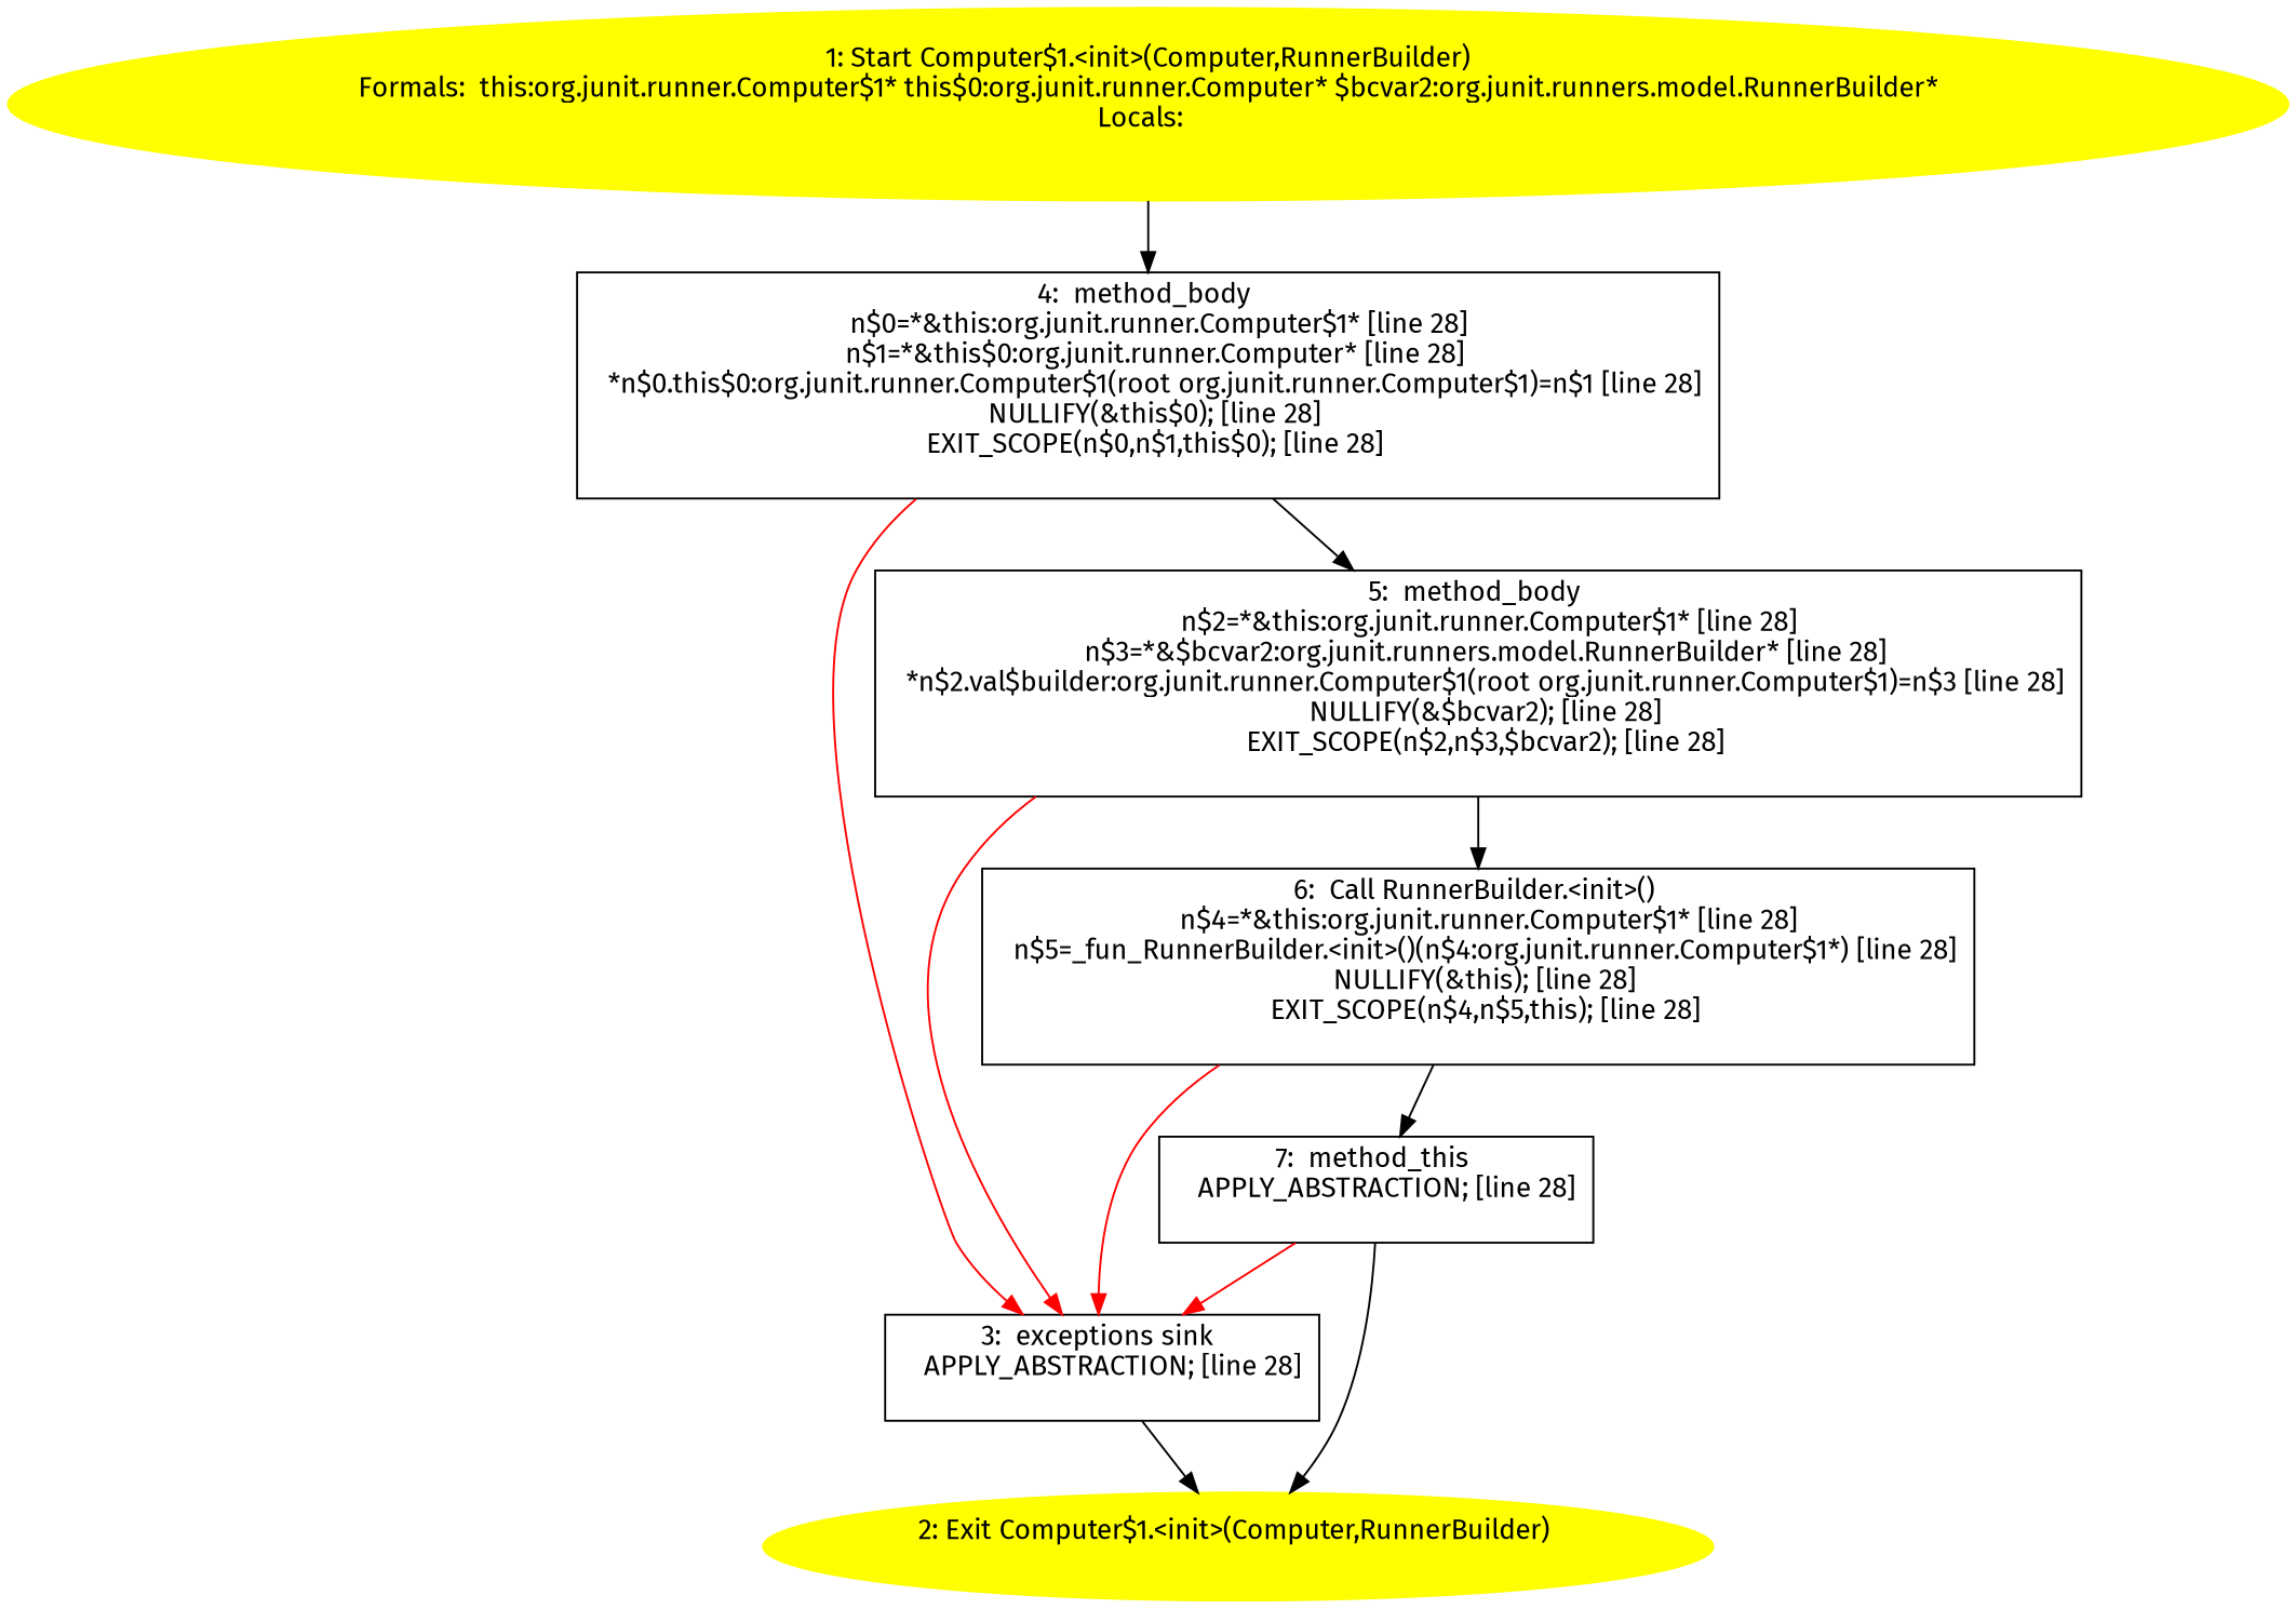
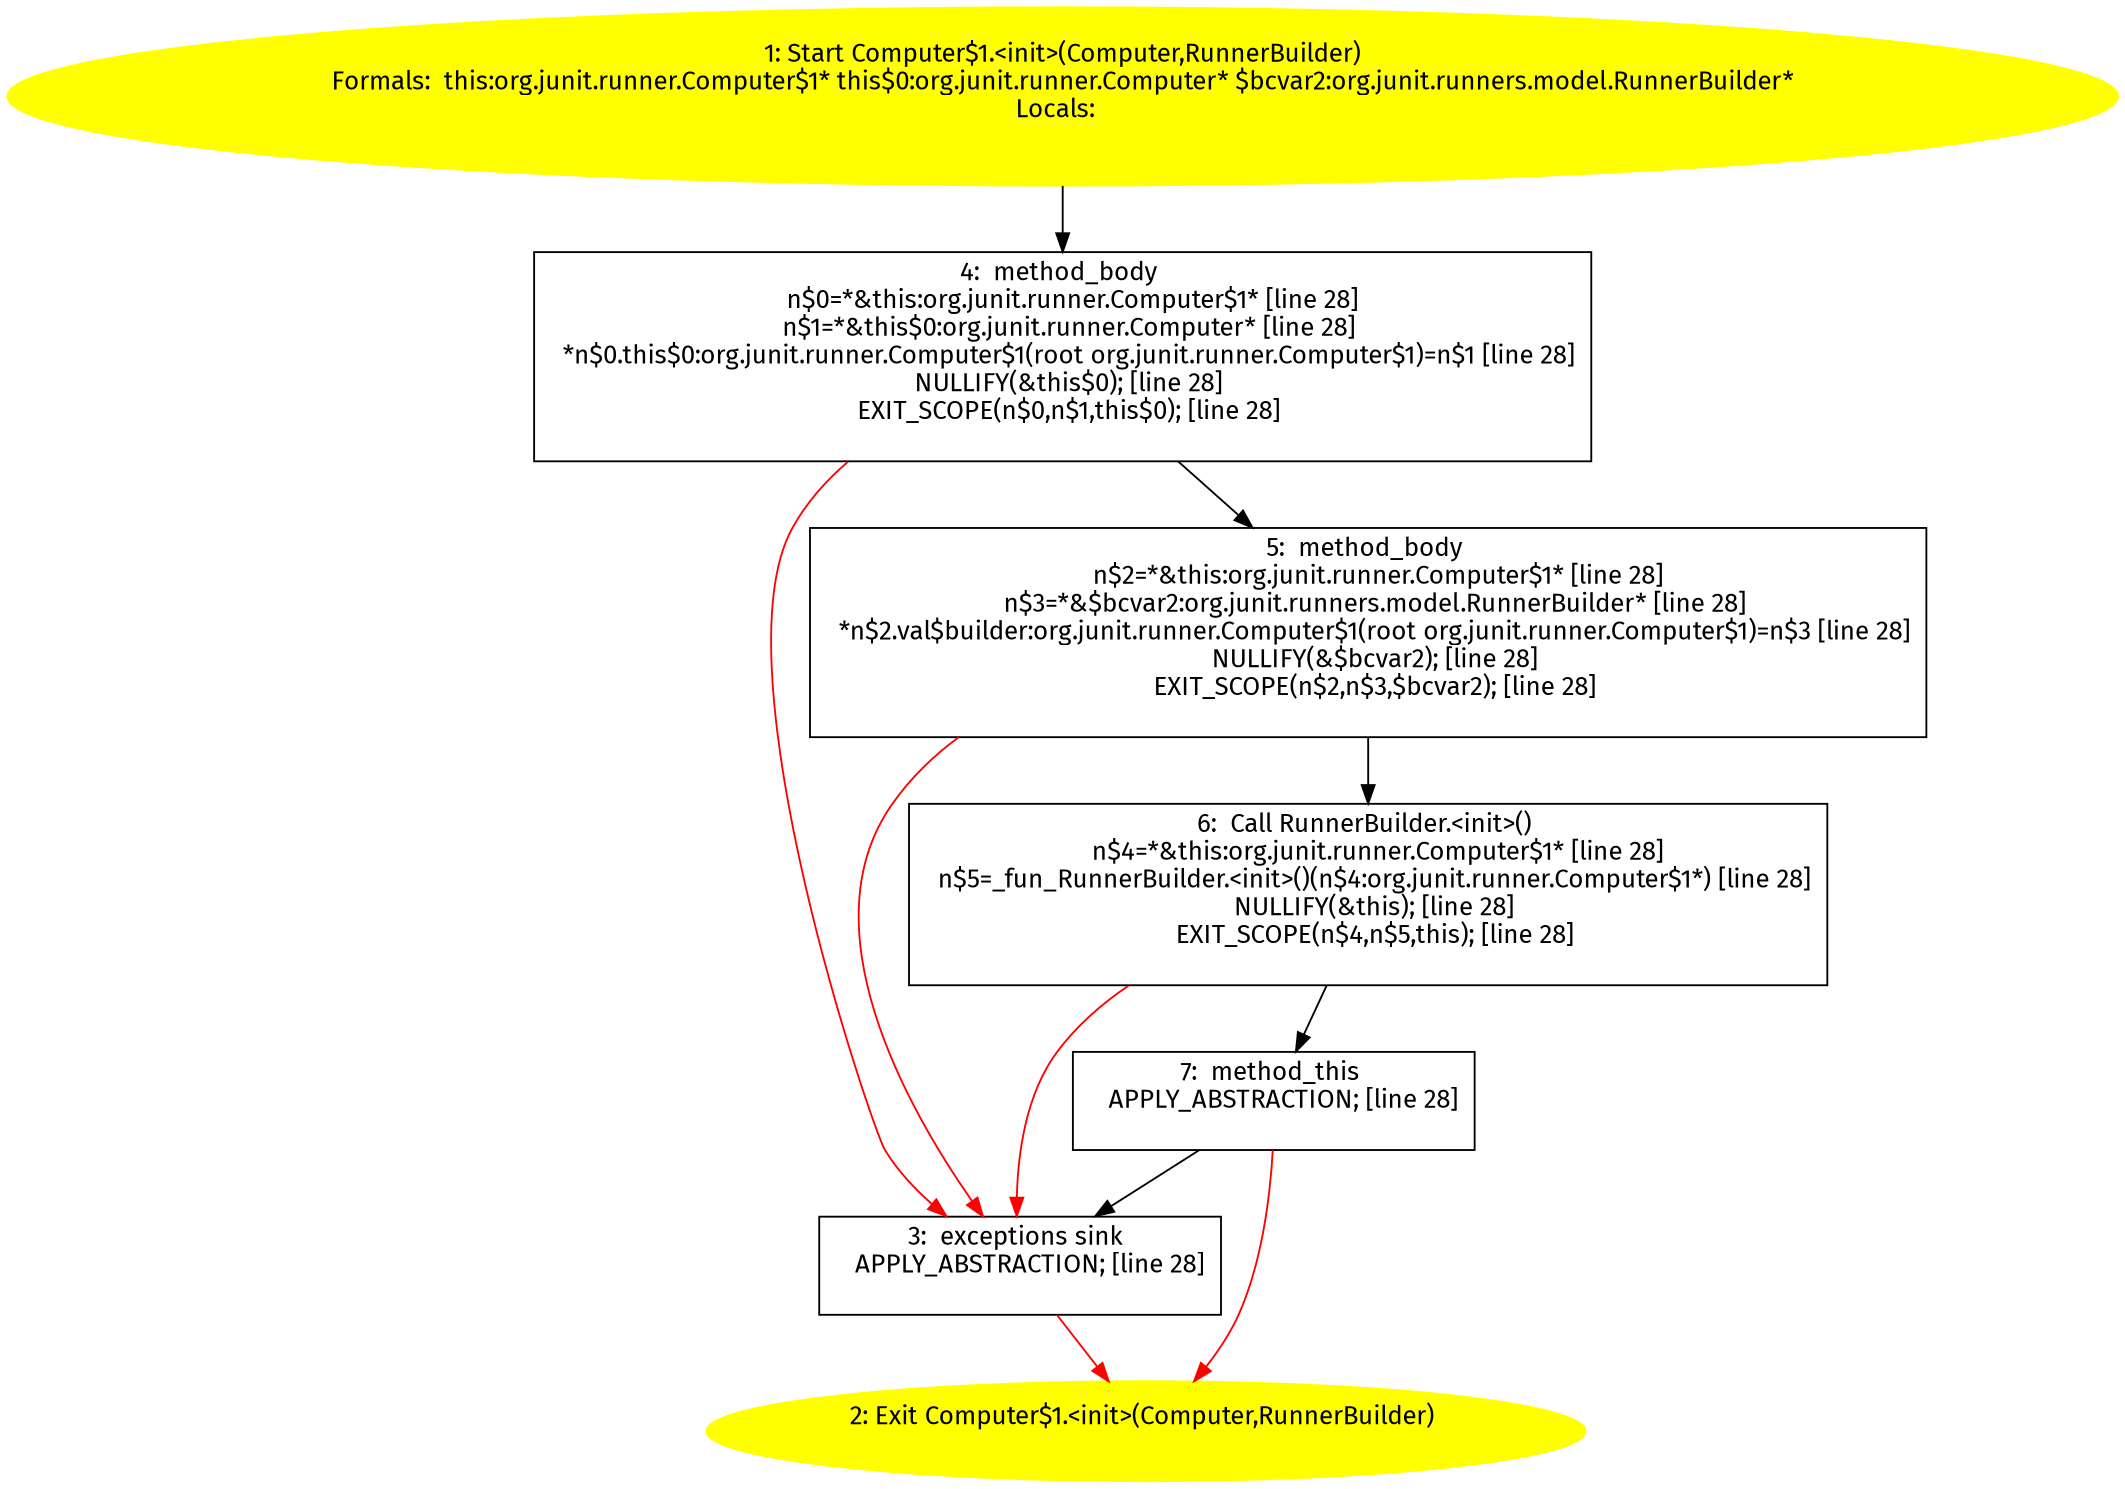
  digraph {
    fontname="Fira Sans"
    node [fontname="Fira Sans" shape=box]
    edge [fontname="Fira Sans"]
    n1 [color=yellow label="1: Start Computer$1.<init>(Computer,RunnerBuilder)\nFormals:  this:org.junit.runner.Computer$1* this$0:org.junit.runner.Computer* $bcvar2:org.junit.runners.model.RunnerBuilder*\nLocals:  \n  " style=filled shape=""]
    n2 [label="4:  method_body \n   n$0=*&this:org.junit.runner.Computer$1* [line 28]\n  n$1=*&this$0:org.junit.runner.Computer* [line 28]\n  *n$0.this$0:org.junit.runner.Computer$1(root org.junit.runner.Computer$1)=n$1 [line 28]\n  NULLIFY(&this$0); [line 28]\n  EXIT_SCOPE(n$0,n$1,this$0); [line 28]\n "]
    n3 [label="3:  exceptions sink \n   APPLY_ABSTRACTION; [line 28]\n "]
    n4 [label="5:  method_body \n   n$2=*&this:org.junit.runner.Computer$1* [line 28]\n  n$3=*&$bcvar2:org.junit.runners.model.RunnerBuilder* [line 28]\n  *n$2.val$builder:org.junit.runner.Computer$1(root org.junit.runner.Computer$1)=n$3 [line 28]\n  NULLIFY(&$bcvar2); [line 28]\n  EXIT_SCOPE(n$2,n$3,$bcvar2); [line 28]\n "]
    n5 [color=yellow label="2: Exit Computer$1.<init>(Computer,RunnerBuilder) \n  " style=filled shape=""]
    n6 [label="6:  Call RunnerBuilder.<init>() \n   n$4=*&this:org.junit.runner.Computer$1* [line 28]\n  n$5=_fun_RunnerBuilder.<init>()(n$4:org.junit.runner.Computer$1*) [line 28]\n  NULLIFY(&this); [line 28]\n  EXIT_SCOPE(n$4,n$5,this); [line 28]\n "]
    n7 [label="7:  method_this \n   APPLY_ABSTRACTION; [line 28]\n "]
    n1 -> n2
    n2 -> n3 [color=red]
    n2 -> n4
-   n3 -> n5
+   n3 -> n5 [color=red]
    n4 -> n3 [color=red]
    n4 -> n6
    n6 -> n3 [color=red]
    n6 -> n7
-   n7 -> n3 [color=red]
-   n7 -> n5
+   n7 -> n3 [color=black]
+   n7 -> n5 [color=red]
  }
